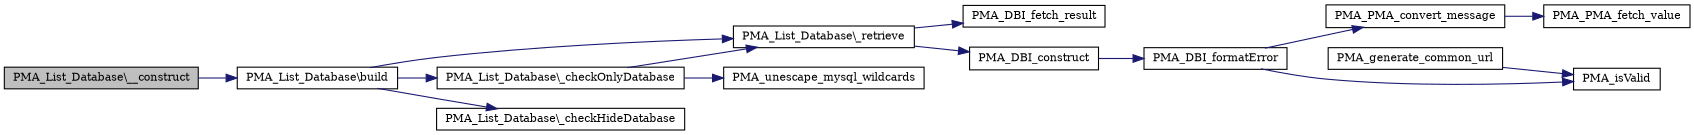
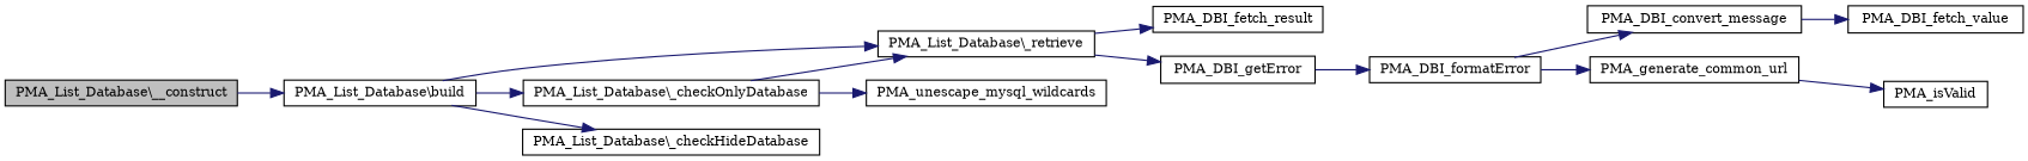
  digraph {
    fontname="DejaVu Serif"
    rankdir=LR
    node [color=black fillcolor=white fontname="DejaVu Serif" fontsize=10 shape=record style=filled]
    edge [color=midnightblue fontname="DejaVu Serif" fontsize=10 labelfontname=Helvetica labelfontsize=10 style=solid]
    n1 [fillcolor=grey75 fontcolor=black height=0.2 label="PMA_List_Database\\__construct" width=0.4]
    n2 [height=0.2 label="PMA_List_Database\\build" width=0.4]
    n3 [height=0.2 label="PMA_List_Database\\_checkOnlyDatabase" width=0.4]
    n4 [height=0.2 label="PMA_List_Database\\_retrieve" width=0.4]
    n5 [height=0.2 label="PMA_List_Database\\_checkHideDatabase" width=0.4]
    n6 [height=0.2 label=PMA_unescape_mysql_wildcards width=0.4]
    n7 [height=0.2 label=PMA_DBI_fetch_result width=0.4]
-   n8 [height=0.2 label=PMA_DBI_construct width=0.4]
+   n8 [height=0.2 label=PMA_DBI_getError width=0.4]
    n9 [height=0.2 label=PMA_DBI_formatError width=0.4]
-   n10 [height=0.2 label=PMA_PMA_convert_message width=0.4]
+   n10 [height=0.2 label=PMA_DBI_convert_message width=0.4]
    n11 [height=0.2 label=PMA_generate_common_url width=0.4]
-   n12 [height=0.2 label=PMA_PMA_fetch_value width=0.4]
+   n12 [height=0.2 label=PMA_DBI_fetch_value width=0.4]
    n13 [height=0.2 label=PMA_isValid width=0.4]
    n1 -> n2
    n2 -> n3
    n2 -> n4
    n2 -> n5
    n3 -> n4
    n3 -> n6
    n4 -> n7
    n4 -> n8
    n8 -> n9
    n9 -> n10
-   n9 -> n13
+   n9 -> n11
    n10 -> n12
    n11 -> n13
  }
